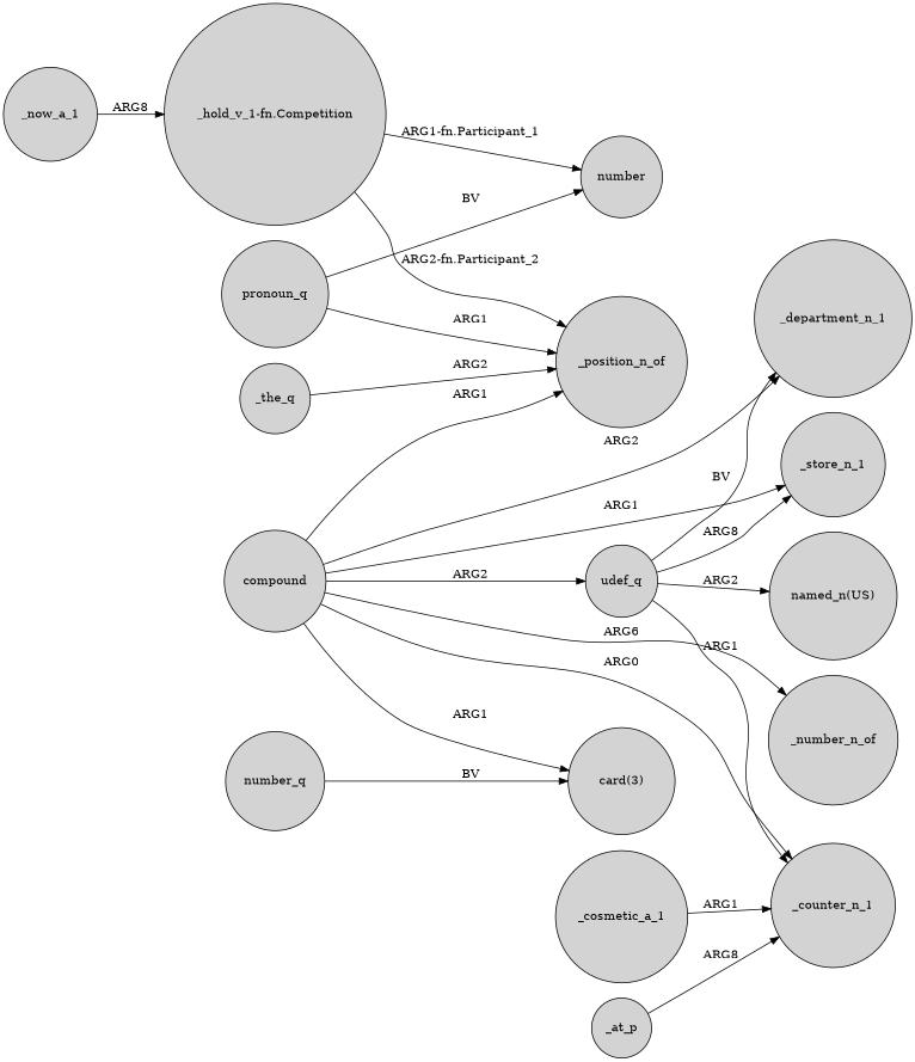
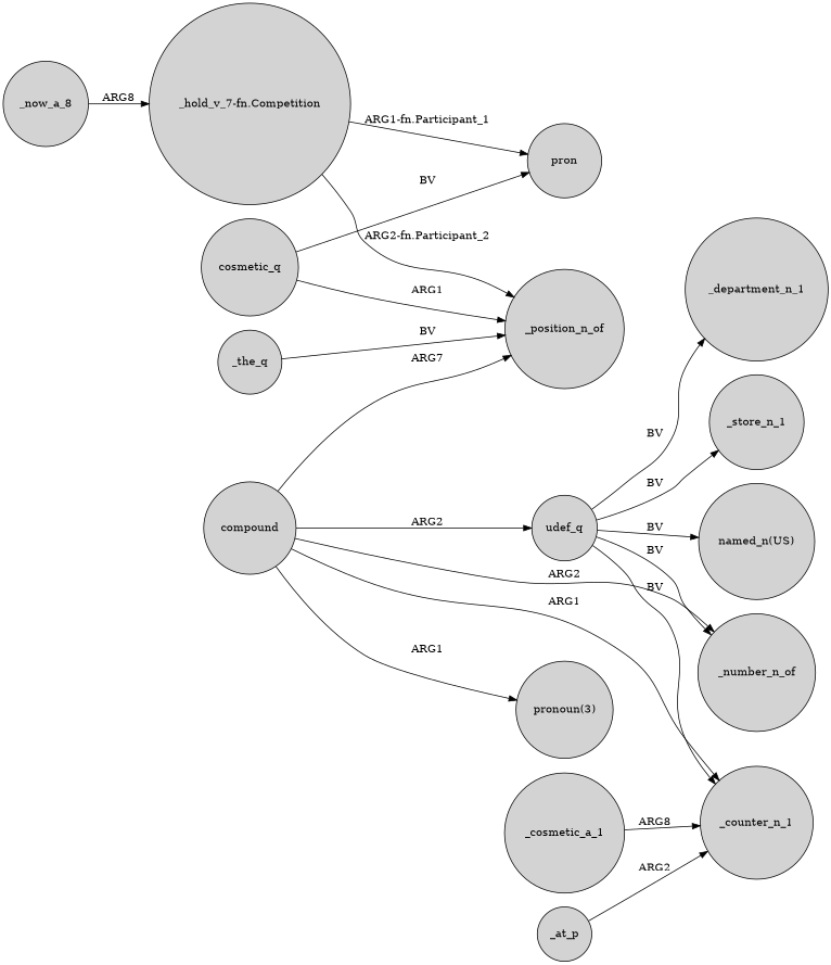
  digraph {
    rankdir=LR
    node [shape=circle style=filled]
    _the_q
    _position_n_of
-   _now_a_1
-   "_hold_v_1-fn.Competition"
-   pron [label=number]
+   _now_a_1 [label=_now_a_8]
+   "_hold_v_1-fn.Competition" [label="_hold_v_7-fn.Competition"]
+   pron
    compound
-   "card(3)"
+   "card(3)" [label="pronoun(3)"]
    _counter_n_1
    _department_n_1
    _store_n_1
    _number_n_of
    udef_q
    _at_p
    "named_n(US)"
-   pronoun_q
+   pronoun_q [label=cosmetic_q]
    _cosmetic_a_1
-   number_q
-   _the_q -> _position_n_of [label=ARG2]
+   _the_q -> _position_n_of [label=BV]
    _now_a_1 -> "_hold_v_1-fn.Competition" [label=ARG8]
    "_hold_v_1-fn.Competition" -> _position_n_of [label="ARG2-fn.Participant_2"]
    "_hold_v_1-fn.Competition" -> pron [label="ARG1-fn.Participant_1"]
-   compound -> _position_n_of [label=ARG1]
+   compound -> _position_n_of [label=ARG7]
    compound -> "card(3)" [label=ARG1]
-   compound -> _counter_n_1 [label=ARG0]
-   compound -> _department_n_1 [label=ARG2]
-   compound -> _store_n_1 [label=ARG1]
-   compound -> _number_n_of [label=ARG6]
+   compound -> _counter_n_1 [label=ARG1]
+   compound -> _number_n_of [label=ARG2]
    compound -> udef_q [label=ARG2]
-   udef_q -> _counter_n_1 [label=ARG1]
+   udef_q -> _counter_n_1 [label=BV]
    udef_q -> _department_n_1 [label=BV]
-   udef_q -> _store_n_1 [label=ARG8]
-   udef_q -> "named_n(US)" [label=ARG2]
-   _at_p -> _counter_n_1 [label=ARG8]
+   udef_q -> _store_n_1 [label=BV]
+   udef_q -> _number_n_of [label=BV]
+   udef_q -> "named_n(US)" [label=BV]
+   _at_p -> _counter_n_1 [label=ARG2]
    pronoun_q -> _position_n_of [label=ARG1]
    pronoun_q -> pron [label=BV]
-   _cosmetic_a_1 -> _counter_n_1 [label=ARG1]
-   number_q -> "card(3)" [label=BV]
+   _cosmetic_a_1 -> _counter_n_1 [label=ARG8]
  }
